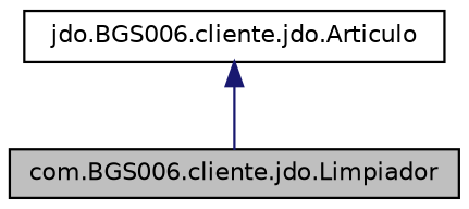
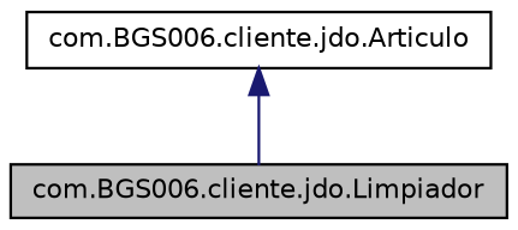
  digraph {
    node [color=black fontname=Helvetica fontsize=10 shape=record style=filled]
    n1 [fillcolor=grey75 fontcolor=black height=0.2 label="com.BGS006.cliente.jdo.Limpiador" width=0.4]
-   n2 [fillcolor=white height=0.2 label="jdo.BGS006.cliente.jdo.Articulo" width=0.4]
+   n2 [fillcolor=white height=0.2 label="com.BGS006.cliente.jdo.Articulo" width=0.4]
    n2 -> n1 [color=midnightblue dir=back fontname=Helvetica fontsize=10 labelfontname=Helvetica labelfontsize=10 style=solid]
  }
